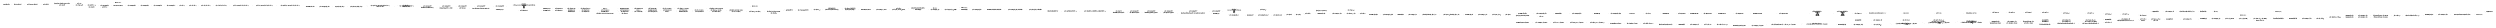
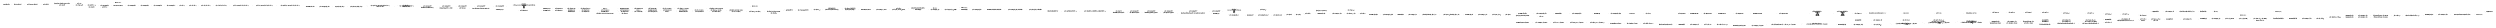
  digraph {
    rankdir=LR
    n1 [label="(<operator>.assignment,v20 = __readgsdword(0x14u))"]
    n2 [label="(<operator>.logicalNot,!addr)"]
    n3 [label="(wpa_printf,wpa_printf(2, \"hostapd_notif_assoc: Skip event with no address\"))"]
    n4 [label="(<operator>.indirection,*addr)"]
    n5 [label="(__readgsdword,__readgsdword(0x14u))"]
    n6 [label="(<operator>.minus,-1)"]
    n7 [label="(<operator>.assignment,v5 = *addr)"]
    n8 [label="(RETURN,return -1;,return -1;)"]
    n9 [label="(METHOD_RETURN,int __cdecl)"]
    n10 [label="(<operator>.indirection,*addr)"]
    n11 [label="(<operator>.notEquals,(*addr & 1) != 0)"]
    n12 [label="(<operator>.and,*addr & 1)"]
    n13 [label="(<operator>.logicalOr,(*addr & 1) != 0\n    || !(addr[5] | (unsigned __int8)(addr[4] | addr[3] | addr[2] | addr[1] | v5))\n    || !memcmp(addr, hapd->own_addr, 6u))"]
    n14 [label="(<operator>.indirectIndexAccess,addr[1])"]
    n15 [label="(random_add_randomness,random_add_randomness(addr, 6u))"]
    n16 [label="(<operator>.indirectIndexAccess,addr[2])"]
    n17 [label="(hostapd_logger,hostapd_logger(hapd, addr, 1u, 2, \"associated\"))"]
    n18 [label="(<operator>.indirectIndexAccess,addr[5])"]
    n19 [label="(UNKNOWN,unsigned __int8,unsigned __int8)"]
    n20 [label="(<operator>.logicalOr,!(addr[5] | (unsigned __int8)(addr[4] | addr[3] | addr[2] | addr[1] | v5))\n    || !memcmp(addr, hapd->own_addr, 6u))"]
    n21 [label="(<operator>.logicalNot,!(addr[5] | (unsigned __int8)(addr[4] | addr[3] | addr[2] | addr[1] | v5)))"]
    n22 [label="(FIELD_IDENTIFIER,own_addr,own_addr)"]
    n23 [label="(<operator>.indirectFieldAccess,hapd->own_addr)"]
    n24 [label="(<operator>.or,addr[5] | (unsigned __int8)(addr[4] | addr[3] | addr[2] | addr[1] | v5))"]
    n25 [label="(<operator>.indirectIndexAccess,addr[4])"]
    n26 [label="(<operator>.cast,(unsigned __int8)(addr[4] | addr[3] | addr[2] | addr[1] | v5))"]
    n27 [label="(<operator>.indirectIndexAccess,addr[3])"]
    n28 [label="(<operator>.or,addr[4] | addr[3] | addr[2] | addr[1] | v5)"]
    n29 [label="(<operator>.indirectIndexAccess,addr[2])"]
    n30 [label="(<operator>.or,addr[3] | addr[2] | addr[1] | v5)"]
    n31 [label="(<operator>.indirectIndexAccess,addr[1])"]
    n32 [label="(<operator>.or,addr[2] | addr[1] | v5)"]
    n33 [label="(<operator>.or,addr[1] | v5)"]
    n34 [label="(<operator>.logicalNot,!memcmp(addr, hapd->own_addr, 6u))"]
    n35 [label="(memcmp,memcmp(addr, hapd->own_addr, 6u))"]
    n36 [label="(wpa_printf,wpa_printf(\n      2,\n      \"%s: Invalid SA=%02x:%02x:%02x:%02x:%02x:%02x in received indication - ignore this indication silently\",\n      \"hostapd_notif_assoc\",\n      v5,\n      addr[1],\n      addr[2],\n      addr[3],\n      addr[4],\n      addr[5]))"]
    n37 [label="(RETURN,return 0;,return 0;)"]
    n38 [label="(<operator>.indirectIndexAccess,addr[3])"]
    n39 [label="(<operator>.indirectIndexAccess,addr[4])"]
    n40 [label="(<operator>.indirectIndexAccess,addr[5])"]
    n41 [label="(<operator>.addressOf,&elems)"]
    n42 [label="(ieee802_11_parse_elems,ieee802_11_parse_elems(req_ies, req_ies_len, &elems, 0))"]
    n43 [label="(FIELD_IDENTIFIER,wps_ie,wps_ie)"]
    n44 [label="(<operator>.fieldAccess,elems.wps_ie)"]
    n45 [label="(FIELD_IDENTIFIER,wps_ie,wps_ie)"]
    n46 [label="(FIELD_IDENTIFIER,rsn_ie,rsn_ie)"]
    n47 [label="(<operator>.fieldAccess,elems.wps_ie)"]
    n48 [label="(<operator>.fieldAccess,elems.rsn_ie)"]
    n49 [label="(<operator>.assignment,iea = elems.wps_ie - 2)"]
    n50 [label="(UNKNOWN,u8 *,u8 *)"]
    n51 [label="(FIELD_IDENTIFIER,wps_ie_len,wps_ie_len)"]
    n52 [label="(<operator>.subtraction,elems.wps_ie - 2)"]
    n53 [label="(<operator>.assignment,p = (u8 *)(elems.wps_ie_len + 2))"]
    n54 [label="(wpa_printf,wpa_printf(2, \"STA included WPS IE in (Re)AssocReq\"))"]
    n55 [label="(ap_get_sta,ap_get_sta(hapd, addr))"]
    n56 [label="(<operator>.cast,(u8 *)(elems.wps_ie_len + 2))"]
    n57 [label="(<operator>.fieldAccess,elems.wps_ie_len)"]
    n58 [label="(<operator>.addition,elems.wps_ie_len + 2)"]
    n59 [label="(<operator>.assignment,v6 = ap_get_sta(hapd, addr))"]
    n60 [label="(FIELD_IDENTIFIER,rsn_ie,rsn_ie)"]
    n61 [label="(FIELD_IDENTIFIER,wpa_ie,wpa_ie)"]
    n62 [label="(<operator>.fieldAccess,elems.rsn_ie)"]
    n63 [label="(<operator>.fieldAccess,elems.wpa_ie)"]
    n64 [label="(<operator>.assignment,iea = elems.rsn_ie - 2)"]
    n65 [label="(UNKNOWN,u8 *,u8 *)"]
    n66 [label="(FIELD_IDENTIFIER,rsn_ie_len,rsn_ie_len)"]
    n67 [label="(<operator>.subtraction,elems.rsn_ie - 2)"]
    n68 [label="(<operator>.assignment,p = (u8 *)(elems.rsn_ie_len + 2))"]
    n69 [label="(wpa_printf,wpa_printf(2, \"STA included RSN IE in (Re)AssocReq\"))"]
    n70 [label="(<operator>.cast,(u8 *)(elems.rsn_ie_len + 2))"]
    n71 [label="(<operator>.fieldAccess,elems.rsn_ie_len)"]
    n72 [label="(<operator>.addition,elems.rsn_ie_len + 2)"]
    n73 [label="(FIELD_IDENTIFIER,wpa_ie,wpa_ie)"]
    n74 [label="(wpa_printf,wpa_printf(2, \"STA did not include WPS/RSN/WPA IE in (Re)AssocReq\"))"]
    n75 [label="(<operator>.fieldAccess,elems.wpa_ie)"]
    n76 [label="(<operator>.assignment,p = 0)"]
    n77 [label="(<operator>.assignment,iea = elems.wpa_ie - 2)"]
    n78 [label="(UNKNOWN,u8 *,u8 *)"]
    n79 [label="(FIELD_IDENTIFIER,wpa_ie_len,wpa_ie_len)"]
    n80 [label="(<operator>.subtraction,elems.wpa_ie - 2)"]
    n81 [label="(<operator>.assignment,p = (u8 *)(elems.wpa_ie_len + 2))"]
    n82 [label="(wpa_printf,wpa_printf(2, \"STA included WPA IE in (Re)AssocReq\"))"]
    n83 [label="(<operator>.cast,(u8 *)(elems.wpa_ie_len + 2))"]
    n84 [label="(<operator>.fieldAccess,elems.wpa_ie_len)"]
    n85 [label="(<operator>.addition,elems.wpa_ie_len + 2)"]
    n86 [label="(<operator>.assignment,iea = 0)"]
    n87 [label="(<operator>.assignment,v7 = v6)"]
    n88 [label="(ap_sta_no_session_timeout,ap_sta_no_session_timeout(hapd, v6))"]
    n89 [label="(ap_sta_add,ap_sta_add(hapd, addr))"]
    n90 [label="(accounting_sta_stop,accounting_sta_stop(hapd, v7))"]
    n91 [label="(<operator>.assignment,v7 = ap_sta_add(hapd, addr))"]
    n92 [label="(FIELD_IDENTIFIER,timeout_next,timeout_next)"]
    n93 [label="(<operator>.indirectFieldAccess,v7->timeout_next)"]
    n94 [label="(<operator>.assignment,v7->timeout_next = STA_NULLFUNC)"]
    n95 [label="(FIELD_IDENTIFIER,flags,flags)"]
    n96 [label="(<operator>.indirectFieldAccess,v7->flags)"]
    n97 [label="(<operator>.logicalNot,!v7)"]
    n98 [label="(hostapd_drv_sta_disassoc,hostapd_drv_sta_disassoc(hapd, addr, 5))"]
    n99 [label="(<operator>.minus,-1)"]
    n100 [label="(RETURN,return -1;,return -1;)"]
    n101 [label="(<operators>.assignmentAnd,v7->flags &= 0xFFFECFFF)"]
    n102 [label="(FIELD_IDENTIFIER,iface,iface)"]
    n103 [label="(<operator>.indirectFieldAccess,hapd->iface)"]
    n104 [label="(<operator>.logicalAnd,!hapd->iface->drv_max_acl_mac_addrs && hostapd_check_acl(hapd, addr, 0) != 1)"]
    n105 [label="(<operator>.indirection,*addr)"]
    n106 [label="(FIELD_IDENTIFIER,supp_op_classes,supp_op_classes)"]
    n107 [label="(<operator>.indirectIndexAccess,addr[1])"]
    n108 [label="(<operator>.fieldAccess,elems.supp_op_classes)"]
    n109 [label="(<operator>.logicalNot,!hapd->iface->drv_max_acl_mac_addrs)"]
    n110 [label="(hostapd_check_acl,hostapd_check_acl(hapd, addr, 0))"]
    n111 [label="(<operator>.notEquals,hostapd_check_acl(hapd, addr, 0) != 1)"]
    n112 [label="(<operator>.indirectFieldAccess,hapd->iface->drv_max_acl_mac_addrs)"]
    n113 [label="(FIELD_IDENTIFIER,drv_max_acl_mac_addrs,drv_max_acl_mac_addrs)"]
    n114 [label="(wpa_printf,wpa_printf(\n      3,\n      \"STA %02x:%02x:%02x:%02x:%02x:%02x not allowed to connect\",\n      *addr,\n      addr[1],\n      addr[2],\n      addr[3],\n      addr[4],\n      addr[5]))"]
    n115 [label="(<operator>.assignment,v8 = 1)"]
    n116 [label="(FIELD_IDENTIFIER,addr,addr)"]
    n117 [label="(<operator>.indirectIndexAccess,addr[2])"]
    n118 [label="(<operator>.indirectIndexAccess,addr[3])"]
    n119 [label="(<operator>.indirectIndexAccess,addr[4])"]
    n120 [label="(<operator>.indirectIndexAccess,addr[5])"]
    n121 [label="(<operator>.indirectFieldAccess,v7->addr)"]
    n122 [label="(hostapd_drv_sta_disassoc,hostapd_drv_sta_disassoc(hapd, v7->addr, v8))"]
    n123 [label="(ap_free_sta,ap_free_sta(hapd, v7))"]
    n124 [label="(<operator>.minus,-1)"]
    n125 [label="(RETURN,return -1;,return -1;)"]
    n126 [label="(ap_copy_sta_supp_op_classes,ap_copy_sta_supp_op_classes(v7, elems.supp_op_classes, elems.supp_op_classes_len))"]
    n127 [label="(FIELD_IDENTIFIER,conf,conf)"]
    n128 [label="(<operator>.indirectFieldAccess,hapd->conf)"]
    n129 [label="(FIELD_IDENTIFIER,supp_op_classes_len,supp_op_classes_len)"]
    n130 [label="(<operator>.fieldAccess,elems.supp_op_classes_len)"]
    n131 [label="(<operator>.logicalNot,!hapd->conf->wpa)"]
    n132 [label="(<operator>.logicalNot,!iea)"]
    n133 [label="(FIELD_IDENTIFIER,flags,flags)"]
    n134 [label="(<operator>.logicalOr,!iea || !p)"]
    n135 [label="(<operator>.logicalNot,!p)"]
    n136 [label="(<operator>.indirectFieldAccess,v7->flags)"]
    n137 [label="(<operator>.indirectFieldAccess,hapd->conf->wpa)"]
    n138 [label="(FIELD_IDENTIFIER,wpa,wpa)"]
    n139 [label="(wpa_printf,wpa_printf(2, \"No WPA/RSN IE from STA\"))"]
    n140 [label="(FIELD_IDENTIFIER,wpa_sm,wpa_sm)"]
    n141 [label="(<operator>.assignment,v8 = 13)"]
    n142 [label="(<operator>.indirectFieldAccess,v7->wpa_sm)"]
    n143 [label="(<operator>.assignment,v9 = v7->wpa_sm)"]
    n144 [label="(<operator>.logicalNot,!v9)"]
    n145 [label="(FIELD_IDENTIFIER,wpa_auth,wpa_auth)"]
    n146 [label="(FIELD_IDENTIFIER,wpa_auth,wpa_auth)"]
    n147 [label="(<operator>.indirectFieldAccess,hapd->wpa_auth)"]
    n148 [label="(<operator>.indirectFieldAccess,hapd->wpa_auth)"]
    n149 [label="(<operator>.assignment,v9 = wpa_auth_sta_init(hapd->wpa_auth, v7->addr, 0))"]
    n150 [label="(FIELD_IDENTIFIER,wpa_sm,wpa_sm)"]
    n151 [label="(<operator>.indirectFieldAccess,v7->wpa_sm)"]
    n152 [label="(wpa_auth_sta_init,wpa_auth_sta_init(hapd->wpa_auth, v7->addr, 0))"]
    n153 [label="(FIELD_IDENTIFIER,addr,addr)"]
    n154 [label="(<operator>.indirectFieldAccess,v7->addr)"]
    n155 [label="(<operator>.assignment,v7->wpa_sm = v9)"]
    n156 [label="(<operator>.logicalNot,!v9)"]
    n157 [label="(wpa_printf,wpa_printf(5, \"Failed to initialize WPA state machine\"))"]
    n158 [label="(<operator>.minus,-1)"]
    n159 [label="(RETURN,return -1;,return -1;)"]
    n160 [label="(<operator>.assignment,v10 = wpa_validate_wpa_ie(\n          hapd->wpa_auth,\n          v9,\n          hapd->iface->freq,\n          iea,\n          (size_t)p,\n          elems.mdie,\n          elems.mdie_len,\n          elems.owe_dh,\n          elems.owe_dh_len))"]
    n161 [label="(<operator>.assignment,v11 = v10)"]
    n162 [label="(FIELD_IDENTIFIER,flags,flags)"]
    n163 [label="(wpa_printf,wpa_printf(2, \"WPA/RSN information element rejected? (res %u)\", v10))"]
    n164 [label="(<operator>.indirectFieldAccess,v7->flags)"]
    n165 [label="(wpa_validate_wpa_ie,wpa_validate_wpa_ie(\n          hapd->wpa_auth,\n          v9,\n          hapd->iface->freq,\n          iea,\n          (size_t)p,\n          elems.mdie,\n          elems.mdie_len,\n          elems.owe_dh,\n          elems.owe_dh_len))"]
    n166 [label="(FIELD_IDENTIFIER,iface,iface)"]
    n167 [label="(<operator>.indirectFieldAccess,hapd->iface)"]
    n168 [label="(<operator>.indirectFieldAccess,hapd->iface->freq)"]
    n169 [label="(UNKNOWN,size_t,size_t)"]
    n170 [label="(<operator>.cast,(size_t)p)"]
    n171 [label="(FIELD_IDENTIFIER,freq,freq)"]
-   n172 [label="(FIELD_IDENTIFIER,mdie,mdie)"]
    n173 [label="(<operator>.fieldAccess,elems.mdie)"]
    n174 [label="(FIELD_IDENTIFIER,mdie_len,mdie_len)"]
    n175 [label="(<operator>.fieldAccess,elems.mdie_len)"]
    n176 [label="(FIELD_IDENTIFIER,owe_dh,owe_dh)"]
    n177 [label="(<operator>.fieldAccess,elems.owe_dh)"]
    n178 [label="(FIELD_IDENTIFIER,owe_dh_len,owe_dh_len)"]
    n179 [label="(<operator>.fieldAccess,elems.owe_dh_len)"]
    n180 [label="(UNKNOWN,size_t,size_t)"]
    n181 [label="(<operator>.cast,(size_t)p)"]
    n182 [label="(wpa_hexdump,wpa_hexdump(2, \"IE\", iea, (size_t)p))"]
    n183 [label="(<operator>.assignment,v8 = 18)"]
    n184 [label="(<operator>.notEquals,v11 != 2)"]
    n185 [label="(<operator>.assignment,v8 = 19)"]
    n186 [label="(<operator>.notEquals,v11 != 3)"]
    n187 [label="(<operator>.assignment,v8 = 20)"]
    n188 [label="(<operator>.notEquals,v11 != 4)"]
    n189 [label="(<operator>.assignment,v8 = 24)"]
    n190 [label="(<operator>.notEquals,v11 != 8)"]
    n191 [label="(<operator>.assignment,v8 = 13)"]
    n192 [label="(<operator>.logicalOr,(v7->flags & 0x402) != 1026\n    || (ie = (const u8 *)v7->sa_query_timed_out) != 0\n    || v7->sa_query_count > 0\n    && ((ap_check_sa_query_timeout(hapd, v7), (v7->flags & 0x402) != 1026) || v7->sa_query_timed_out)\n    || v7->auth_alg == 2)"]
    n193 [label="(FIELD_IDENTIFIER,wpa_sm,wpa_sm)"]
    n194 [label="(FIELD_IDENTIFIER,sa_query_count,sa_query_count)"]
    n195 [label="(<operator>.indirectFieldAccess,v7->wpa_sm)"]
    n196 [label="(<operator>.indirectFieldAccess,v7->sa_query_count)"]
    n197 [label="(<operator>.notEquals,(v7->flags & 0x402) != 1026)"]
    n198 [label="(<operator>.and,v7->flags & 0x402)"]
    n199 [label="(<operator>.logicalOr,(ie = (const u8 *)v7->sa_query_timed_out) != 0\n    || v7->sa_query_count > 0\n    && ((ap_check_sa_query_timeout(hapd, v7), (v7->flags & 0x402) != 1026) || v7->sa_query_timed_out)\n    || v7->auth_alg == 2)"]
    n200 [label="(<operator>.notEquals,(ie = (const u8 *)v7->sa_query_timed_out) != 0)"]
    n201 [label="(FIELD_IDENTIFIER,sa_query_count,sa_query_count)"]
    n202 [label="(<operator>.indirectFieldAccess,v7->sa_query_count)"]
    n203 [label="(<operator>.assignment,ie = (const u8 *)v7->sa_query_timed_out)"]
    n204 [label="(<operator>.cast,(const u8 *)v7->sa_query_timed_out)"]
    n205 [label="(FIELD_IDENTIFIER,sa_query_timed_out,sa_query_timed_out)"]
    n206 [label="(<operator>.indirectFieldAccess,v7->sa_query_timed_out)"]
    n207 [label="(<operator>.logicalOr,v7->sa_query_count > 0\n    && ((ap_check_sa_query_timeout(hapd, v7), (v7->flags & 0x402) != 1026) || v7->sa_query_timed_out)\n    || v7->auth_alg == 2)"]
    n208 [label="(<operator>.logicalAnd,v7->sa_query_count > 0\n    && ((ap_check_sa_query_timeout(hapd, v7), (v7->flags & 0x402) != 1026) || v7->sa_query_timed_out))"]
    n209 [label="(FIELD_IDENTIFIER,auth_alg,auth_alg)"]
    n210 [label="(<operator>.indirectFieldAccess,v7->auth_alg)"]
    n211 [label="(<operator>.greaterThan,v7->sa_query_count > 0)"]
    n212 [label="(ap_check_sa_query_timeout,ap_check_sa_query_timeout(hapd, v7))"]
    n213 [label="(FIELD_IDENTIFIER,flags,flags)"]
    n214 [label="(<operator>.logicalOr,(ap_check_sa_query_timeout(hapd, v7), (v7->flags & 0x402) != 1026) || v7->sa_query_timed_out)"]
    n215 [label="(<operator>.indirectFieldAccess,v7->flags)"]
    n216 [label="(<operator>.notEquals,(v7->flags & 0x402) != 1026)"]
    n217 [label="(FIELD_IDENTIFIER,sa_query_timed_out,sa_query_timed_out)"]
    n218 [label="(<operator>.indirectFieldAccess,v7->sa_query_timed_out)"]
    n219 [label="(<operator>.and,v7->flags & 0x402)"]
    n220 [label="(<operator>.equals,v7->auth_alg == 2)"]
    n221 [label="(wpa_auth_uses_mfp,wpa_auth_uses_mfp(v7->wpa_sm))"]
    n222 [label="(FIELD_IDENTIFIER,flags,flags)"]
    n223 [label="(FIELD_IDENTIFIER,flags,flags)"]
    n224 [label="(<operator>.indirectFieldAccess,v7->flags)"]
    n225 [label="(<operator>.indirectFieldAccess,v7->flags)"]
    n226 [label="(<operators>.assignmentOr,v7->flags |= 0x400u)"]
    n227 [label="(<operators>.assignmentAnd,v7->flags &= 0xFFFFFBFF)"]
    n228 [label="(<operator>.assignment,v13 = v7->flags & 2)"]
    n229 [label="(FIELD_IDENTIFIER,flags,flags)"]
    n230 [label="(<operator>.indirectFieldAccess,v7->flags)"]
    n231 [label="(<operator>.and,v7->flags & 2)"]
    n232 [label="(<operator>.assignment,v7->flags = v7->flags & 0xFFF7FFFF | 3)"]
    n233 [label="(hostapd_set_sta_flags,hostapd_set_sta_flags(hapd, v7))"]
    n234 [label="(<operator>.logicalAnd,reassoc && v7->auth_alg == 2)"]
    n235 [label="(FIELD_IDENTIFIER,auth_alg,auth_alg)"]
    n236 [label="(FIELD_IDENTIFIER,flags,flags)"]
    n237 [label="(<operator>.indirectFieldAccess,v7->flags)"]
    n238 [label="(<operator>.or,v7->flags & 0xFFF7FFFF | 3)"]
    n239 [label="(<operator>.and,v7->flags & 0xFFF7FFFF)"]
    n240 [label="(FIELD_IDENTIFIER,wpa_sm,wpa_sm)"]
    n241 [label="(FIELD_IDENTIFIER,wpa_sm,wpa_sm)"]
    n242 [label="(<operator>.indirectFieldAccess,v7->auth_alg)"]
    n243 [label="(<operator>.indirectFieldAccess,v7->wpa_sm)"]
    n244 [label="(<operator>.indirectFieldAccess,v7->wpa_sm)"]
    n245 [label="(<operator>.equals,v7->auth_alg == 2)"]
    n246 [label="(wpa_auth_sm_event,wpa_auth_sm_event(v7->wpa_sm, WPA_ASSOC_FT))"]
    n247 [label="(<operator>.notEquals,v13 != 0)"]
    n248 [label="(hostapd_new_assoc_sta,hostapd_new_assoc_sta(hapd, v7, v13 != 0))"]
    n249 [label="(wpa_auth_sm_event,wpa_auth_sm_event(v7->wpa_sm, WPA_ASSOC))"]
    n250 [label="(FIELD_IDENTIFIER,eapol_sm,eapol_sm)"]
    n251 [label="(<operator>.indirectFieldAccess,v7->eapol_sm)"]
    n252 [label="(ieee802_1x_notify_port_enabled,ieee802_1x_notify_port_enabled(v7->eapol_sm, 1))"]
    n253 [label="(RETURN,return 0;,return 0;)"]
    n254 [label="(<operator>.logicalNot,!v7->sa_query_count)"]
    n255 [label="(ap_sta_start_sa_query,ap_sta_start_sa_query(hapd, v7))"]
    n256 [label="(hostapd_eid_assoc_comeback_time,hostapd_eid_assoc_comeback_time(hapd, v7, buf))"]
    n257 [label="(<operator>.assignment,v12 = hostapd_eid_assoc_comeback_time(hapd, v7, buf))"]
    n258 [label="(<operator>.subtraction,v12 - buf)"]
    n259 [label="(hostapd_sta_assoc,hostapd_sta_assoc(hapd, addr, reassoc, 0x1Eu, buf, v12 - buf))"]
    n260 [label="(UNKNOWN,int,int)"]
    n261 [label="(<operator>.cast,(int)ie)"]
    n262 [label="(RETURN,return (int)ie;,return (int)ie;)"]
    n263 [label="(METHOD,hostapd_notif_assoc)"]
    n1 -> n2
    n2 -> n3
    n2 -> n4
    n3 -> n6
    n4 -> n7
    n5 -> n1
    n6 -> n8
    n7 -> n10
    n7 -> n11
    n8 -> n9
    n10 -> n12
    n11 -> n13
    n11 -> n18
    n13 -> n14
    n13 -> n15
    n14 -> n16
    n15 -> n17
    n16 -> n38
    n17 -> n41
    n18 -> n19
    n19 -> n25
    n20 -> n13
    n21 -> n20
    n21 -> n22
    n22 -> n23
    n23 -> n35
    n24 -> n21
    n25 -> n27
    n26 -> n24
    n27 -> n29
    n28 -> n26
    n29 -> n31
    n30 -> n28
    n31 -> n33
    n32 -> n30
    n33 -> n32
    n34 -> n20
    n35 -> n34
    n36 -> n37
    n37 -> n9
    n38 -> n39
    n39 -> n40
    n40 -> n36
    n41 -> n42
    n42 -> n43
    n43 -> n44
    n44 -> n45
    n44 -> n46
    n45 -> n47
    n46 -> n48
    n47 -> n52
    n48 -> n60
    n48 -> n61
    n49 -> n50
    n50 -> n51
    n51 -> n57
    n52 -> n49
    n53 -> n54
    n54 -> n55
    n55 -> n59
    n56 -> n53
    n57 -> n58
    n58 -> n56
    n59 -> n87
    n60 -> n62
    n61 -> n63
    n62 -> n67
    n63 -> n73
    n63 -> n74
    n64 -> n65
    n65 -> n66
    n66 -> n71
    n67 -> n64
    n68 -> n69
    n69 -> n55
    n70 -> n68
    n71 -> n72
    n72 -> n70
    n73 -> n75
    n74 -> n76
    n75 -> n80
    n76 -> n86
    n77 -> n78
    n78 -> n79
    n79 -> n84
    n80 -> n77
    n81 -> n82
    n82 -> n55
    n83 -> n81
    n84 -> n85
    n85 -> n83
    n86 -> n55
    n87 -> n88
    n87 -> n89
    n88 -> n90
    n89 -> n91
    n90 -> n92
    n91 -> n97
    n92 -> n93
    n93 -> n94
    n94 -> n95
    n95 -> n96
    n96 -> n101
    n97 -> n95
    n97 -> n98
    n98 -> n99
    n99 -> n100
    n100 -> n9
    n101 -> n102
    n102 -> n103
    n103 -> n113
    n104 -> n105
    n104 -> n106
    n105 -> n107
    n106 -> n108
    n107 -> n117
    n108 -> n129
    n109 -> n104
    n109 -> n110
    n110 -> n111
    n111 -> n104
    n112 -> n109
    n113 -> n112
    n114 -> n115
    n115 -> n116
    n116 -> n121
    n117 -> n118
    n118 -> n119
    n119 -> n120
    n120 -> n114
    n121 -> n122
    n122 -> n123
    n123 -> n124
    n124 -> n125
    n125 -> n9
    n126 -> n127
    n127 -> n128
    n128 -> n138
    n129 -> n130
    n130 -> n126
    n131 -> n132
    n131 -> n133
    n132 -> n134
    n132 -> n135
    n133 -> n136
    n134 -> n139
    n134 -> n140
    n135 -> n134
    n136 -> n231
    n137 -> n131
    n138 -> n137
    n139 -> n141
    n140 -> n142
    n141 -> n116
    n142 -> n143
    n143 -> n144
    n144 -> n145
    n144 -> n146
    n145 -> n147
    n146 -> n148
    n147 -> n153
    n148 -> n166
    n149 -> n150
    n150 -> n151
    n151 -> n155
    n152 -> n149
    n153 -> n154
    n154 -> n152
    n155 -> n156
    n156 -> n146
    n156 -> n157
    n157 -> n158
    n158 -> n159
    n159 -> n9
    n160 -> n161
    n160 -> n162
    n161 -> n163
    n162 -> n164
    n163 -> n180
    n164 -> n198
    n165 -> n160
    n166 -> n167
    n167 -> n171
    n168 -> n169
    n169 -> n170
-   n170 -> n172
    n171 -> n168
-   n172 -> n173
    n173 -> n174
    n174 -> n175
    n175 -> n176
    n176 -> n177
    n177 -> n178
    n178 -> n179
    n179 -> n165
    n180 -> n181
    n181 -> n182
    n182 -> n183
    n183 -> n184
    n184 -> n116
    n184 -> n185
    n185 -> n186
    n186 -> n116
    n186 -> n187
    n187 -> n188
    n188 -> n116
    n188 -> n189
    n189 -> n190
    n190 -> n116
    n190 -> n191
    n191 -> n116
    n192 -> n193
    n192 -> n194
    n193 -> n195
    n194 -> n196
    n195 -> n221
    n196 -> n254
    n197 -> n192
    n198 -> n197
    n199 -> n192
    n200 -> n199
    n200 -> n201
    n201 -> n202
    n202 -> n211
    n203 -> n200
    n204 -> n203
    n205 -> n206
    n206 -> n204
    n207 -> n199
    n208 -> n207
    n208 -> n209
    n209 -> n210
    n210 -> n220
    n211 -> n208
    n211 -> n212
    n212 -> n213
    n213 -> n215
    n214 -> n208
    n215 -> n219
    n216 -> n214
    n216 -> n217
    n217 -> n218
    n218 -> n214
    n219 -> n216
    n220 -> n207
    n221 -> n222
    n221 -> n223
    n222 -> n224
    n223 -> n225
    n224 -> n226
    n225 -> n227
    n226 -> n133
    n227 -> n133
    n228 -> n229
    n229 -> n230
    n230 -> n236
    n231 -> n228
    n232 -> n233
    n233 -> n234
    n233 -> n235
    n234 -> n240
    n234 -> n241
    n235 -> n242
    n236 -> n237
    n237 -> n239
    n238 -> n232
    n239 -> n238
    n240 -> n243
    n241 -> n244
    n242 -> n245
    n243 -> n246
    n244 -> n249
    n245 -> n234
    n246 -> n247
    n247 -> n248
    n248 -> n250
    n249 -> n247
    n250 -> n251
    n251 -> n252
    n252 -> n253
    n253 -> n9
    n254 -> n255
    n254 -> n256
    n255 -> n256
    n256 -> n257
    n257 -> n258
    n258 -> n259
    n259 -> n260
    n260 -> n261
    n261 -> n262
    n262 -> n9
    n263 -> n5
  }
